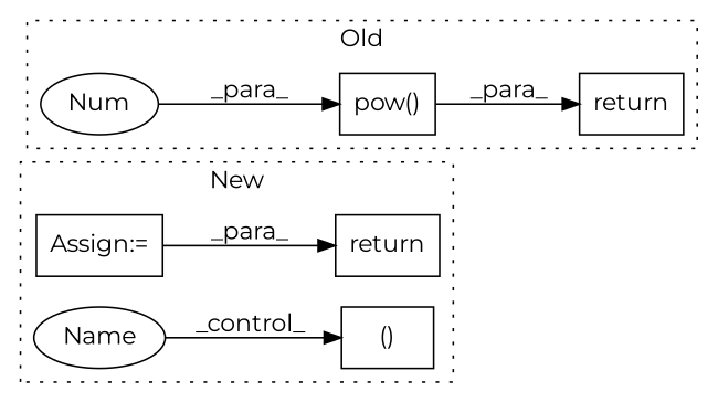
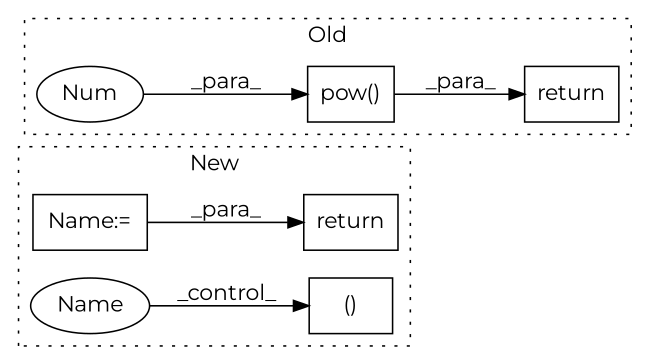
  digraph {
    fontname=Montserrat
    rankdir=LR
    node [a=93 fontname=Montserrat l=7 shape=box]
    edge [fontname=Montserrat]
    n1 [label=return s=10660]
-   n2 [a=68 l=3 label="Assign:=" s=10467]
+   n2 [a=68 l=3 label="Name:=" s=10467]
    n3 [a=87 l=5 label=Name s=10315 shape=ellipse]
    n4 [a=54 l=15 label="()" s=10364]
    n5 [a=75 l="13,1" label="pow()" s="3489,3503"]
    n6 [a=76 l=1 label=Num s=3502 shape=ellipse]
    n7 [label=return s=3478]
    subgraph cluster_1 {
      label=New
      style=dotted
      n1
      n2
      n3
      n4
    }
    subgraph cluster_2 {
      label=Old
      style=dotted
      n5
      n6
      n7
    }
    n2 -> n1 [label=_para_]
    n3 -> n4 [label=_control_]
    n5 -> n7 [label=_para_]
    n6 -> n5 [label=_para_]
  }
